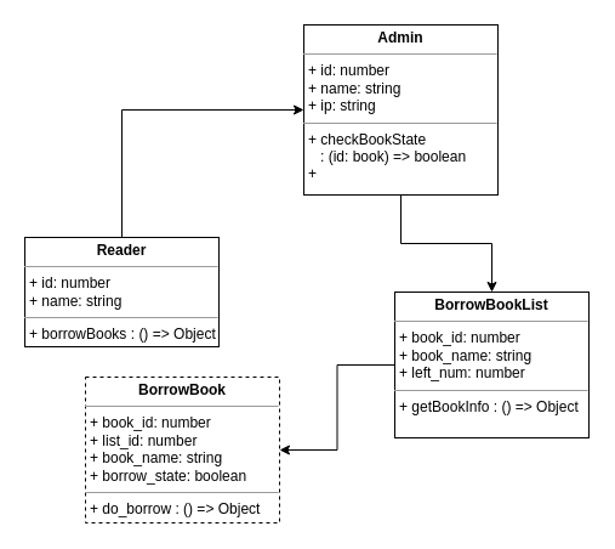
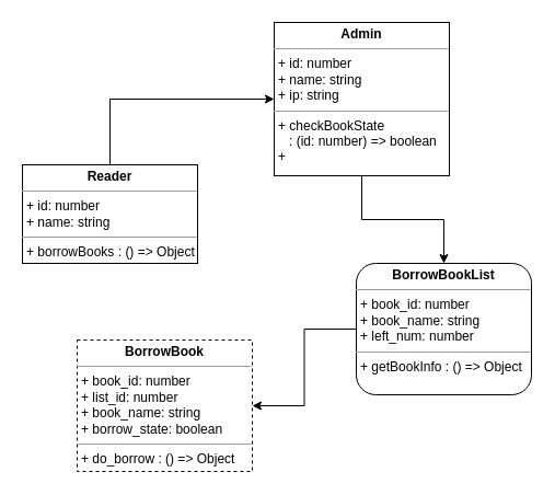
  <mxCell id="0" />
  <mxCell id="1" parent="0" />
  <mxCell id="2" style="edgeStyle=orthogonalEdgeStyle;rounded=0;orthogonalLoop=1;jettySize=auto;html=1;exitX=0.5;exitY=0;exitDx=0;exitDy=0;entryX=0;entryY=0.5;entryDx=0;entryDy=0;" edge="1" parent="1" source="3" target="5"><mxGeometry relative="1" as="geometry" /></mxCell>
- <mxCell id="3" value="&lt;p style=&quot;margin: 0px ; margin-top: 4px ; text-align: center&quot;&gt;&lt;b&gt;Reader&lt;/b&gt;&lt;/p&gt;&lt;hr size=&quot;1&quot;&gt;&lt;p style=&quot;margin: 0px ; margin-left: 4px&quot;&gt;+ id: number&lt;/p&gt;&lt;p style=&quot;margin: 0px ; margin-left: 4px&quot;&gt;+ name: string&lt;/p&gt;&lt;hr size=&quot;1&quot;&gt;&lt;p style=&quot;margin: 0px ; margin-left: 4px&quot;&gt;+ borrowBooks : () =&amp;gt; Object&lt;/p&gt;" style="verticalAlign=top;align=left;overflow=fill;fontSize=12;fontFamily=Helvetica;html=1;" vertex="1" parent="1"><mxGeometry x="20" y="195" width="160" height="90" as="geometry" /></mxCell>
+ <mxCell id="3" value="&lt;p style=&quot;margin: 0px ; margin-top: 4px ; text-align: center&quot;&gt;&lt;b&gt;Reader&lt;/b&gt;&lt;/p&gt;&lt;hr size=&quot;1&quot;&gt;&lt;p style=&quot;margin: 0px ; margin-left: 4px&quot;&gt;+ id: number&lt;/p&gt;&lt;p style=&quot;margin: 0px ; margin-left: 4px&quot;&gt;+ name: string&lt;/p&gt;&lt;hr size=&quot;1&quot;&gt;&lt;p style=&quot;margin: 0px ; margin-left: 4px&quot;&gt;+ borrowBooks : () =&amp;gt; Object&lt;/p&gt;" style="verticalAlign=top;align=left;overflow=fill;fontSize=12;fontFamily=Helvetica;html=1;" vertex="1" parent="1"><mxGeometry x="20" y="150" width="160" height="90" as="geometry" /></mxCell>
  <mxCell id="4" style="edgeStyle=orthogonalEdgeStyle;rounded=0;orthogonalLoop=1;jettySize=auto;html=1;exitX=0.5;exitY=1;exitDx=0;exitDy=0;" edge="1" parent="1" source="5" target="7"><mxGeometry relative="1" as="geometry" /></mxCell>
- <mxCell id="5" value="&lt;p style=&quot;margin: 0px ; margin-top: 4px ; text-align: center&quot;&gt;&lt;b&gt;Admin&lt;/b&gt;&lt;/p&gt;&lt;hr size=&quot;1&quot;&gt;&lt;p style=&quot;margin: 0px ; margin-left: 4px&quot;&gt;+ id: number&lt;/p&gt;&lt;p style=&quot;margin: 0px ; margin-left: 4px&quot;&gt;+ name: string&lt;/p&gt;&lt;p style=&quot;margin: 0px ; margin-left: 4px&quot;&gt;+ ip: string&lt;/p&gt;&lt;hr size=&quot;1&quot;&gt;&lt;p style=&quot;margin: 0px ; margin-left: 4px&quot;&gt;+ checkBookState&lt;/p&gt;&lt;p style=&quot;margin: 0px ; margin-left: 4px&quot;&gt;&amp;nbsp; &amp;nbsp;: (id: book) =&amp;gt;&amp;nbsp;&lt;span&gt;boolean&lt;/span&gt;&lt;/p&gt;&lt;p style=&quot;margin: 0px ; margin-left: 4px&quot;&gt;&lt;span&gt;+&amp;nbsp;&lt;/span&gt;&lt;/p&gt;" style="verticalAlign=top;align=left;overflow=fill;fontSize=12;fontFamily=Helvetica;html=1;" vertex="1" parent="1"><mxGeometry x="250" y="20" width="160" height="140" as="geometry" /></mxCell>
+ <mxCell id="5" value="&lt;p style=&quot;margin: 0px ; margin-top: 4px ; text-align: center&quot;&gt;&lt;b&gt;Admin&lt;/b&gt;&lt;/p&gt;&lt;hr size=&quot;1&quot;&gt;&lt;p style=&quot;margin: 0px ; margin-left: 4px&quot;&gt;+ id: number&lt;/p&gt;&lt;p style=&quot;margin: 0px ; margin-left: 4px&quot;&gt;+ name: string&lt;/p&gt;&lt;p style=&quot;margin: 0px ; margin-left: 4px&quot;&gt;+ ip: string&lt;/p&gt;&lt;hr size=&quot;1&quot;&gt;&lt;p style=&quot;margin: 0px ; margin-left: 4px&quot;&gt;+ checkBookState&lt;/p&gt;&lt;p style=&quot;margin: 0px ; margin-left: 4px&quot;&gt;&amp;nbsp; &amp;nbsp;: (id: number) =&amp;gt;&amp;nbsp;&lt;span&gt;boolean&lt;/span&gt;&lt;/p&gt;&lt;p style=&quot;margin: 0px ; margin-left: 4px&quot;&gt;&lt;span&gt;+&amp;nbsp;&lt;/span&gt;&lt;/p&gt;" style="verticalAlign=top;align=left;overflow=fill;fontSize=12;fontFamily=Helvetica;html=1;" vertex="1" parent="1"><mxGeometry x="250" y="20" width="160" height="140" as="geometry" /></mxCell>
  <mxCell id="6" style="edgeStyle=orthogonalEdgeStyle;rounded=0;orthogonalLoop=1;jettySize=auto;html=1;exitX=0;exitY=0.5;exitDx=0;exitDy=0;entryX=1;entryY=0.5;entryDx=0;entryDy=0;" edge="1" parent="1" source="7" target="8"><mxGeometry relative="1" as="geometry" /></mxCell>
- <mxCell id="7" value="&lt;p style=&quot;margin: 0px ; margin-top: 4px ; text-align: center&quot;&gt;&lt;b&gt;BorrowBookList&lt;/b&gt;&lt;/p&gt;&lt;hr size=&quot;1&quot;&gt;&lt;p style=&quot;margin: 0px ; margin-left: 4px&quot;&gt;+ book_id: number&lt;/p&gt;&lt;p style=&quot;margin: 0px ; margin-left: 4px&quot;&gt;+ book_name: string&lt;/p&gt;&lt;p style=&quot;margin: 0px ; margin-left: 4px&quot;&gt;+ left_num: number&lt;/p&gt;&lt;hr size=&quot;1&quot;&gt;&lt;p style=&quot;margin: 0px ; margin-left: 4px&quot;&gt;+ getBookInfo : () =&amp;gt; Object&lt;/p&gt;" style="verticalAlign=top;align=left;overflow=fill;fontSize=12;fontFamily=Helvetica;html=1;" vertex="1" parent="1"><mxGeometry x="325" y="240" width="160" height="120" as="geometry" /></mxCell>
+ <mxCell id="7" value="&lt;p style=&quot;margin: 0px ; margin-top: 4px ; text-align: center&quot;&gt;&lt;b&gt;BorrowBookList&lt;/b&gt;&lt;/p&gt;&lt;hr size=&quot;1&quot;&gt;&lt;p style=&quot;margin: 0px ; margin-left: 4px&quot;&gt;+ book_id: number&lt;/p&gt;&lt;p style=&quot;margin: 0px ; margin-left: 4px&quot;&gt;+ book_name: string&lt;/p&gt;&lt;p style=&quot;margin: 0px ; margin-left: 4px&quot;&gt;+ left_num: number&lt;/p&gt;&lt;hr size=&quot;1&quot;&gt;&lt;p style=&quot;margin: 0px ; margin-left: 4px&quot;&gt;+ getBookInfo : () =&amp;gt; Object&lt;/p&gt;" style="verticalAlign=top;align=left;overflow=fill;fontSize=12;fontFamily=Helvetica;html=1;rounded=1;" vertex="1" parent="1"><mxGeometry x="325" y="240" width="160" height="120" as="geometry" /></mxCell>
  <mxCell id="8" value="&lt;p style=&quot;margin: 0px ; margin-top: 4px ; text-align: center&quot;&gt;&lt;b&gt;BorrowBook&lt;/b&gt;&lt;/p&gt;&lt;hr size=&quot;1&quot;&gt;&lt;p style=&quot;margin: 0px ; margin-left: 4px&quot;&gt;+ book_id: number&lt;/p&gt;&lt;p style=&quot;margin: 0px ; margin-left: 4px&quot;&gt;+ list_id: number&lt;/p&gt;&lt;p style=&quot;margin: 0px ; margin-left: 4px&quot;&gt;+ book_name: string&lt;/p&gt;&lt;p style=&quot;margin: 0px ; margin-left: 4px&quot;&gt;+ borrow_state: boolean&lt;/p&gt;&lt;hr size=&quot;1&quot;&gt;&lt;p style=&quot;margin: 0px ; margin-left: 4px&quot;&gt;+ do_borrow : () =&amp;gt; Object&lt;/p&gt;" style="verticalAlign=top;align=left;overflow=fill;fontSize=12;fontFamily=Helvetica;html=1;dashed=1;" vertex="1" parent="1"><mxGeometry x="70" y="310" width="160" height="120" as="geometry" /></mxCell>
